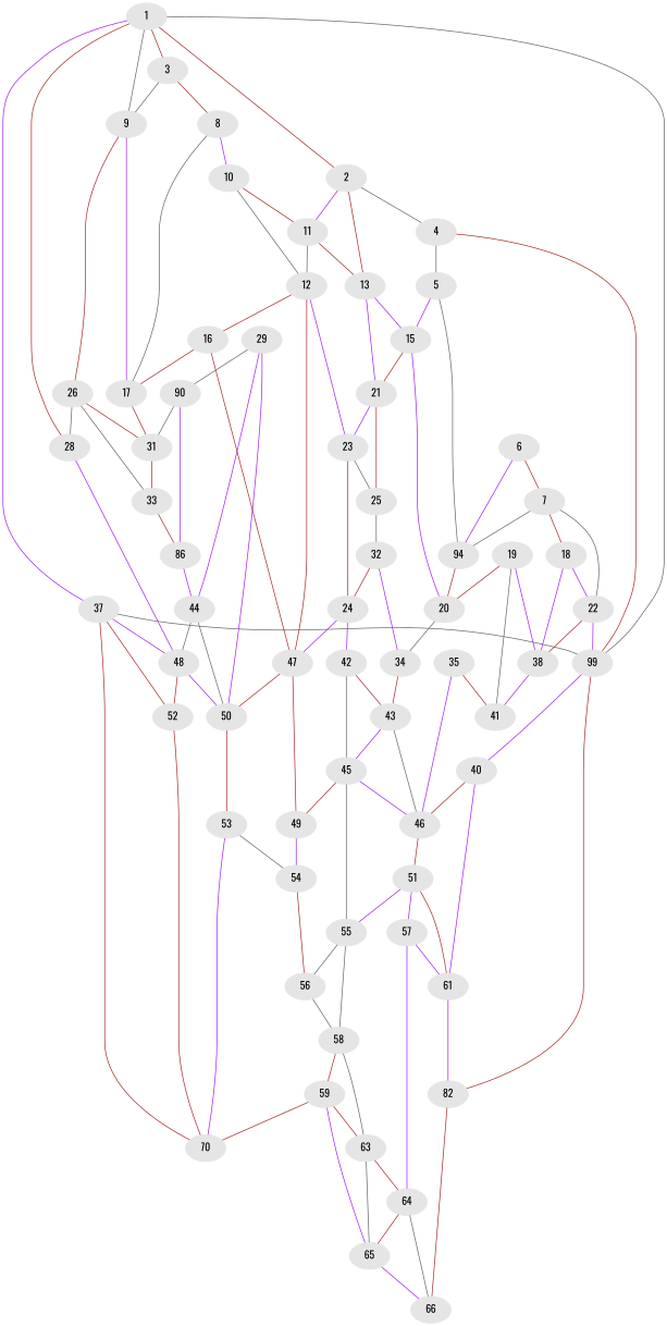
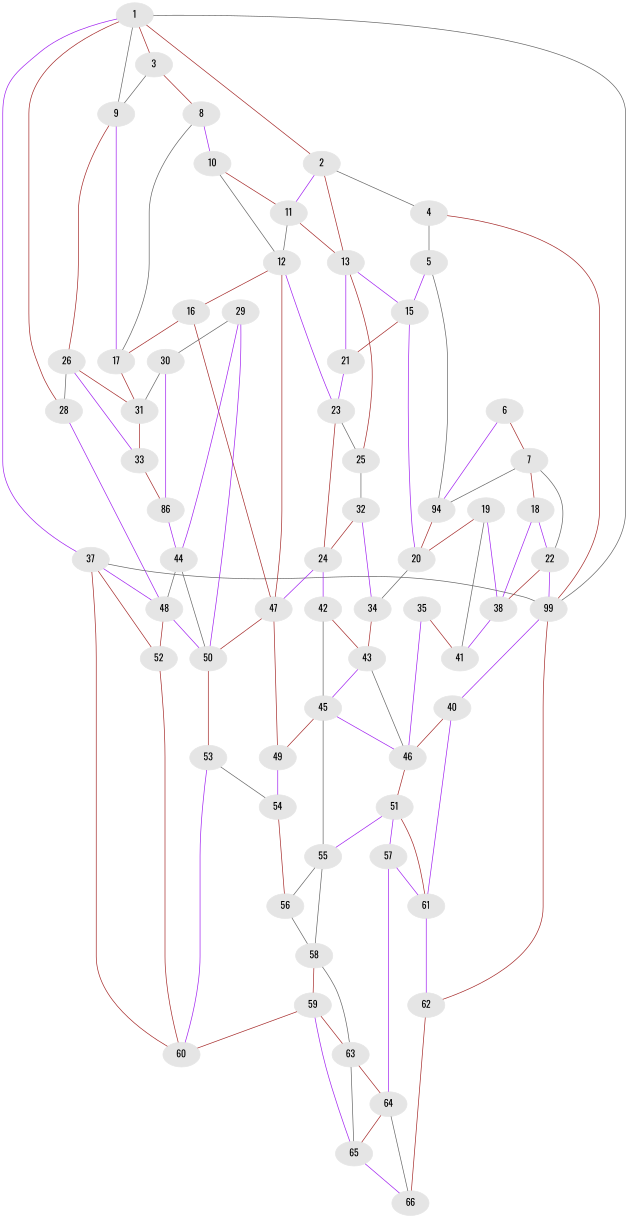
  graph {
    fontname=Oswald
    node [color=gray90 fontname=Oswald style=filled]
    edge [color=brown fontname=Oswald weight=1.0]
    1
    2
    3
    9
    28
    37
    n7 [label=99]
    4
    11
    13
    8
    17
    26
    48
    52
-   60 [label=70]
+   60
    40
-   62 [label=82]
+   62
    5
    12
    15
    21
    10
    n24 [label=94]
    20
    6
    7
    18
    22
    38
    31
    33
    16
    23
    47
    25
    24
    34
    50
    49
    41
    19
    43
    32
    42
    45
    n47 [label=86]
    44
    29
-   30 [label=90]
+   30
    53
    46
    35
    51
    61
    66
    55
    54
    56
    58
    57
    64
    59
    63
    65
    1 -- 2
    1 -- 3
    1 -- 9 [color=gray40]
    1 -- 28
    1 -- 37 [color=purple]
    1 -- n7 [color=gray40]
    2 -- 4 [color=gray40]
    2 -- 11 [color=purple]
    2 -- 13
    3 -- 9 [color=gray40]
    3 -- 8
    9 -- 17 [color=purple]
    9 -- 26
    28 -- 48 [color=purple]
    37 -- n7 [color=gray40]
    37 -- 48 [color=purple]
    37 -- 52
    37 -- 60
    n7 -- 40 [color=purple]
    n7 -- 62
    4 -- n7
    4 -- 5 [color=gray40]
    11 -- 13
    11 -- 12 [color=gray40]
    13 -- 15 [color=purple]
    13 -- 21 [color=purple]
    8 -- 17 [color=gray40]
    8 -- 10 [color=purple weight=2.0]
    17 -- 31
    26 -- 28 [color=gray40]
    26 -- 31
-   26 -- 33 [color=gray40]
+   26 -- 33 [color=purple]
    48 -- 52
    48 -- 50 [color=purple weight=2.0]
    52 -- 60
    40 -- 46
    40 -- 61 [color=purple]
    62 -- 66 [weight=2.0]
    5 -- 15 [color=purple]
    5 -- n24 [color=gray40]
    12 -- 16
    12 -- 23 [color=purple]
    12 -- 47
    15 -- 21
    15 -- 20 [color=purple]
    21 -- 23 [color=purple]
-   21 -- 25
+   13 -- 25
    10 -- 11
    10 -- 12 [color=gray40]
    n24 -- 20
    20 -- 34 [color=gray40]
    6 -- n24 [color=purple]
    6 -- 7
    7 -- n24 [color=gray40]
    7 -- 18
    7 -- 22 [color=gray40]
    18 -- 22 [color=purple]
    18 -- 38 [color=purple]
    22 -- n7 [color=purple]
    22 -- 38
    38 -- 41 [color=purple]
    31 -- 33
    33 -- n47
    16 -- 17
    16 -- 47
    23 -- 25 [color=gray40]
    23 -- 24
    47 -- 50
    47 -- 49 [weight=2.0]
    25 -- 32 [color=gray40]
    24 -- 47 [color=purple]
    24 -- 42 [color=purple]
    34 -- 43
    50 -- 53
    49 -- 54 [color=purple weight=2.0]
    19 -- 20
    19 -- 38 [color=purple]
    19 -- 41 [color=gray40]
    43 -- 45 [color=purple]
    43 -- 46 [color=gray40]
    32 -- 24
    32 -- 34 [color=purple weight=2.0]
    42 -- 43
    42 -- 45 [color=gray40]
    45 -- 49 [weight=2.0]
    45 -- 46 [color=purple]
    45 -- 55 [color=gray40]
    n47 -- 44 [color=purple]
    44 -- 48 [color=gray40]
    44 -- 50 [color=gray40]
    29 -- 50 [color=purple]
    29 -- 44 [color=purple]
    29 -- 30 [color=gray40]
    30 -- 31 [color=gray40]
    30 -- n47 [color=purple]
    53 -- 60 [color=purple]
    53 -- 54 [color=gray40]
    46 -- 51
    35 -- 41
    35 -- 46 [color=purple weight=2.0]
    51 -- 61
    51 -- 55 [color=purple]
    51 -- 57 [color=purple]
    61 -- 62 [color=purple]
    55 -- 56 [color=gray40]
    55 -- 58 [color=gray40]
    54 -- 56
    56 -- 58 [color=gray40]
    58 -- 59
    58 -- 63 [color=gray40]
    57 -- 61 [color=purple]
    57 -- 64 [color=purple]
    64 -- 66 [color=gray40]
    64 -- 65
    59 -- 60
    59 -- 63
    59 -- 65 [color=purple]
    63 -- 64
    63 -- 65 [color=gray40]
    65 -- 66 [color=purple]
  }
